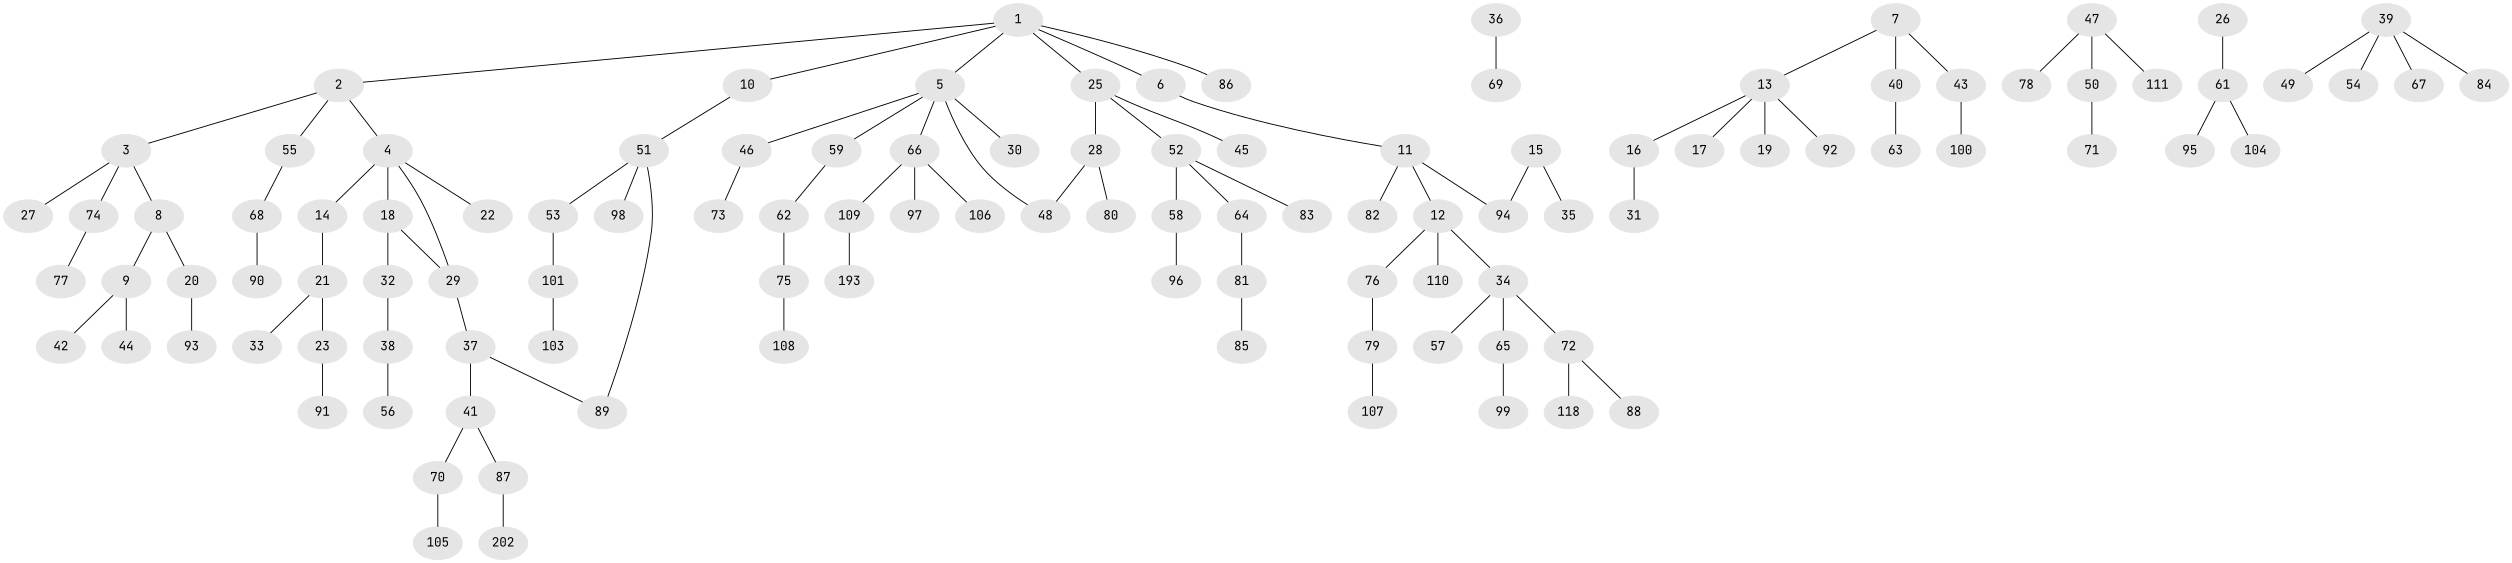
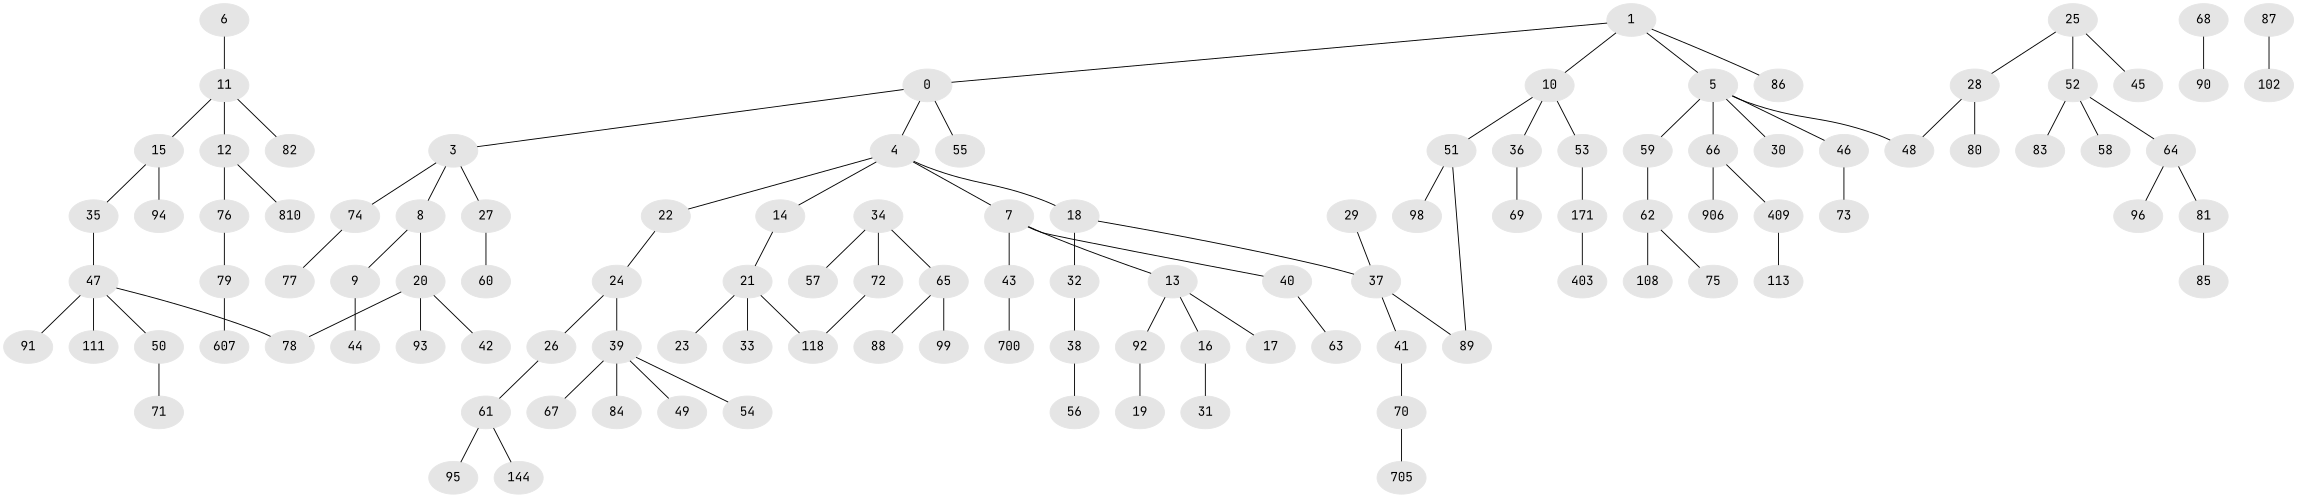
  graph {
    fontname="JetBrains Mono"
    node [color=gray90 fontname="JetBrains Mono" style=filled]
    edge [fontname="JetBrains Mono"]
    1
-   2
+   2 [label=0]
    5
    6
    10
    25
    86
    3
    4
    55
    30
    46
    48
    59
    66
    11
    36
    51
    53
    28
    45
    52
    8
    27
    74
    7
    14
    18
    22
    68
    9
    20
+   60
    77
    13
    40
    43
    21
    29
    32
+   24
    73
    62
-   97
-   106
-   109
+   106 [label=906]
+   109 [label=409]
    12
    15
    82
    16
    17
    19
    92
    63
-   100
+   100 [label=700]
    44
    42
    78
    93
    69
    89
    98
-   101
+   101 [label=171]
    34
    76
-   110
+   110 [label=810]
    35
    94
    57
    65
    72
    79
    31
    23
    33
    n76 [label=118]
    47
    37
    38
    26
    39
    61
    49
    54
    67
    84
    80
    58
    64
    83
    95
-   104
+   104 [label=144]
    41
    56
    88
    99
    50
    91
    111
    70
    87
-   105
-   102 [label=202]
+   105 [label=705]
+   102
    71
    81
    96
-   103
+   103 [label=403]
    90
    75
    108
    85
-   113 [label=193]
-   107
+   113
+   107 [label=607]
    1 -- 2
    1 -- 5
-   1 -- 6
    1 -- 10
-   1 -- 25
    1 -- 86
    2 -- 3
    2 -- 4
    2 -- 55
    5 -- 30
    5 -- 46
    5 -- 48
    5 -- 59
    5 -- 66
    6 -- 11
+   10 -- 36
    10 -- 51
-   51 -- 53
+   10 -- 53
    25 -- 28
    25 -- 45
    25 -- 52
    3 -- 8
    3 -- 27
    3 -- 74
-   4 -- 29
+   4 -- 7
    4 -- 14
    4 -- 18
    4 -- 22
-   55 -- 68
    46 -- 73
    59 -- 62
-   66 -- 97
    66 -- 106
    66 -- 109
    11 -- 12
-   11 -- 94
+   11 -- 15
    11 -- 82
    36 -- 69
    51 -- 89
    51 -- 98
    53 -- 101
    28 -- 48
    28 -- 80
    52 -- 58
    52 -- 64
    52 -- 83
    8 -- 9
    8 -- 20
+   27 -- 60
    74 -- 77
    7 -- 13
    7 -- 40
    7 -- 43
    14 -- 21
-   18 -- 29
+   18 -- 37
    18 -- 32
+   22 -- 24
    68 -- 90
    9 -- 44
-   9 -- 42
+   20 -- 42
+   20 -- 78
    20 -- 93
    13 -- 16
    13 -- 17
-   13 -- 19
+   92 -- 19
    13 -- 92
    40 -- 63
    43 -- 100
    21 -- 23
    21 -- 33
+   21 -- n76
    29 -- 37
    32 -- 38
+   24 -- 26
+   24 -- 39
    62 -- 75
    109 -- 113
-   12 -- 34
    12 -- 76
    12 -- 110
    15 -- 35
    15 -- 94
    16 -- 31
    101 -- 103
    34 -- 57
    34 -- 65
    34 -- 72
    76 -- 79
-   72 -- 88
+   35 -- 47
+   65 -- 88
    65 -- 99
    72 -- n76
    79 -- 107
    47 -- 78
    47 -- 50
-   23 -- 91
+   47 -- 91
    47 -- 111
    37 -- 89
    37 -- 41
    38 -- 56
    26 -- 61
    39 -- 49
    39 -- 54
    39 -- 67
    39 -- 84
    61 -- 95
    61 -- 104
    64 -- 81
-   58 -- 96
+   64 -- 96
    41 -- 70
-   41 -- 87
    50 -- 71
    70 -- 105
    87 -- 102
    81 -- 85
-   75 -- 108
+   62 -- 108
  }
